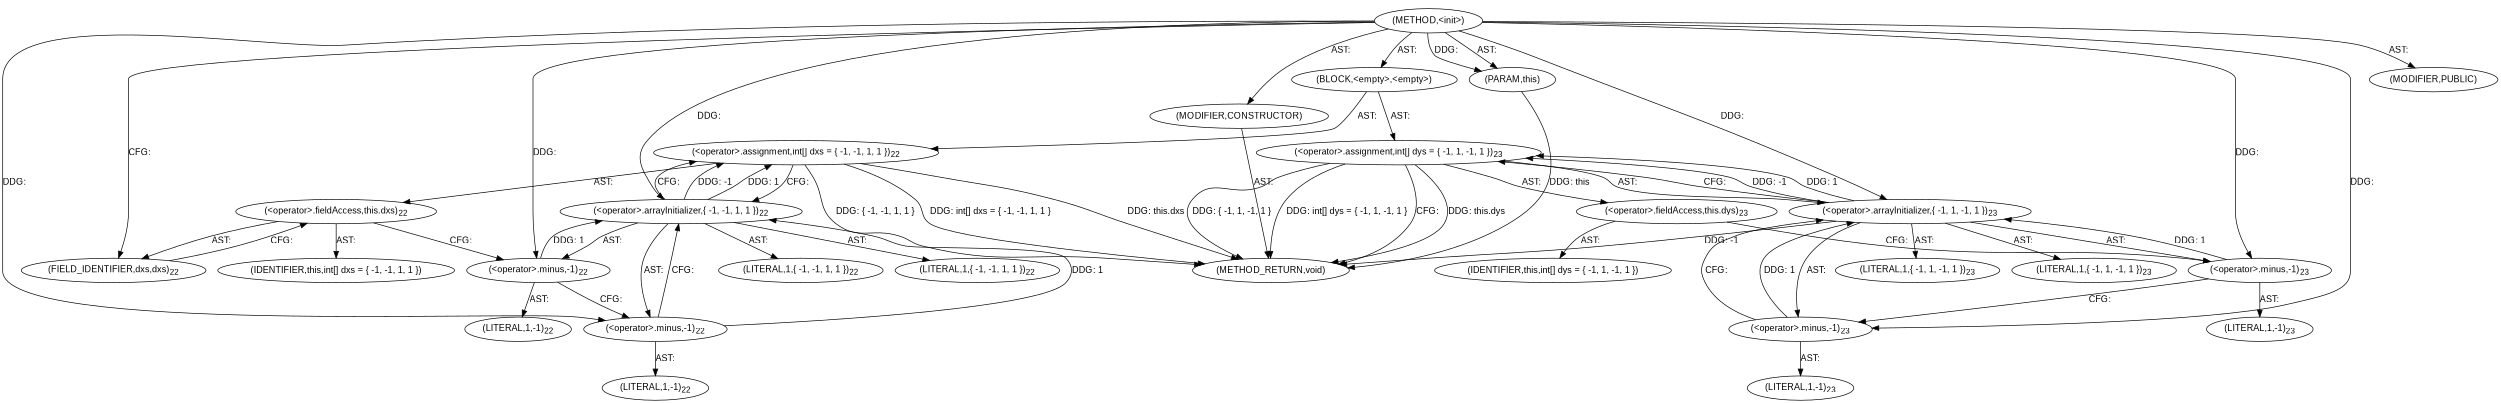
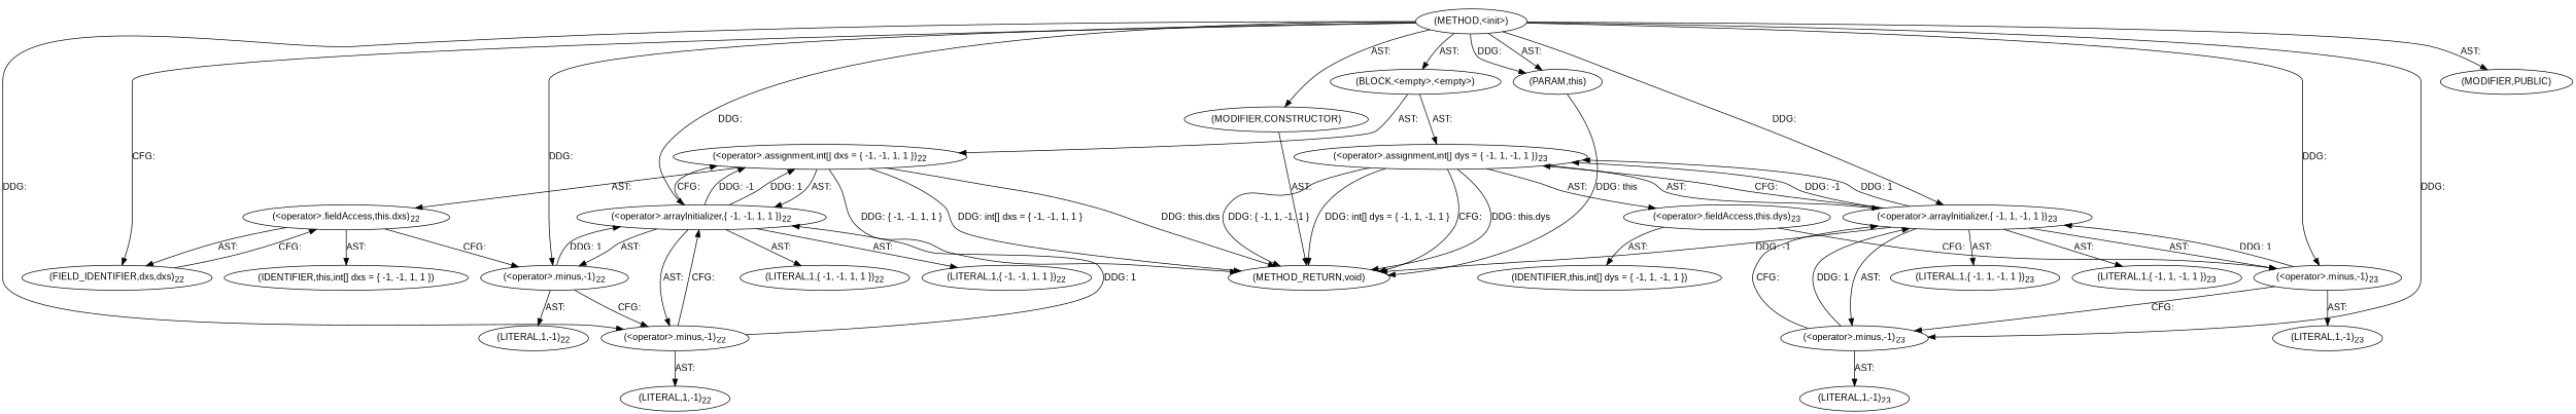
  digraph {
    fontname="Liberation Sans"
    node [fontname="Liberation Sans"]
    edge [fontname="Liberation Sans"]
    n1 [label=<(METHOD,&lt;init&gt;)>]
    n2 [label=<(PARAM,this)>]
    n3 [label=<(BLOCK,&lt;empty&gt;,&lt;empty&gt;)>]
    n4 [label=<(FIELD_IDENTIFIER,dxs,dxs)<SUB>22</SUB>>]
    n5 [label=<(&lt;operator&gt;.arrayInitializer,{ -1, -1, 1, 1 })<SUB>22</SUB>>]
    n6 [label=<(&lt;operator&gt;.minus,-1)<SUB>22</SUB>>]
    n7 [label=<(&lt;operator&gt;.minus,-1)<SUB>22</SUB>>]
    n8 [label=<(&lt;operator&gt;.arrayInitializer,{ -1, 1, -1, 1 })<SUB>23</SUB>>]
    n9 [label=<(&lt;operator&gt;.minus,-1)<SUB>23</SUB>>]
    n10 [label=<(&lt;operator&gt;.minus,-1)<SUB>23</SUB>>]
    n11 [label=<(MODIFIER,CONSTRUCTOR)>]
    n12 [label=<(MODIFIER,PUBLIC)>]
    n13 [label=<(METHOD_RETURN,void)>]
    n14 [label=<(&lt;operator&gt;.assignment,int[] dxs = { -1, -1, 1, 1 })<SUB>22</SUB>>]
    n15 [label=<(&lt;operator&gt;.assignment,int[] dys = { -1, 1, -1, 1 })<SUB>23</SUB>>]
    n16 [label=<(&lt;operator&gt;.fieldAccess,this.dxs)<SUB>22</SUB>>]
    n17 [label=<(LITERAL,1,{ -1, -1, 1, 1 })<SUB>22</SUB>>]
    n18 [label=<(LITERAL,1,{ -1, -1, 1, 1 })<SUB>22</SUB>>]
    n19 [label=<(LITERAL,1,-1)<SUB>22</SUB>>]
    n20 [label=<(LITERAL,1,-1)<SUB>22</SUB>>]
    n21 [label=<(LITERAL,1,{ -1, 1, -1, 1 })<SUB>23</SUB>>]
    n22 [label=<(LITERAL,1,{ -1, 1, -1, 1 })<SUB>23</SUB>>]
    n23 [label=<(LITERAL,1,-1)<SUB>23</SUB>>]
    n24 [label=<(LITERAL,1,-1)<SUB>23</SUB>>]
    n25 [label=<(&lt;operator&gt;.fieldAccess,this.dys)<SUB>23</SUB>>]
    n26 [label=<(IDENTIFIER,this,int[] dxs = { -1, -1, 1, 1 })>]
    n27 [label=<(IDENTIFIER,this,int[] dys = { -1, 1, -1, 1 })>]
    n1 -> n2 [label="AST: "]
    n1 -> n2 [label="DDG: "]
    n1 -> n3 [label="AST: "]
    n1 -> n4 [label="CFG: "]
    n1 -> n5 [label="DDG: "]
    n1 -> n6 [label="DDG: "]
    n1 -> n7 [label="DDG: "]
    n1 -> n8 [label="DDG: "]
    n1 -> n9 [label="DDG: "]
    n1 -> n10 [label="DDG: "]
    n1 -> n11 [label="AST: "]
    n1 -> n12 [label="AST: "]
    n2 -> n13 [label="DDG: this"]
    n3 -> n14 [label="AST: "]
    n3 -> n15 [label="AST: "]
    n4 -> n16 [label="CFG: "]
    n5 -> n6 [label="AST: "]
    n5 -> n7 [label="AST: "]
    n5 -> n14 [label="CFG: "]
    n5 -> n14 [label="DDG: -1"]
    n5 -> n14 [label="DDG: 1"]
    n5 -> n17 [label="AST: "]
    n5 -> n18 [label="AST: "]
    n6 -> n5 [label="DDG: 1"]
    n6 -> n7 [label="CFG: "]
    n6 -> n19 [label="AST: "]
    n7 -> n5 [label="CFG: "]
    n7 -> n5 [label="DDG: 1"]
    n7 -> n20 [label="AST: "]
    n8 -> n9 [label="AST: "]
    n8 -> n10 [label="AST: "]
    n8 -> n13 [label="DDG: -1"]
    n8 -> n15 [label="CFG: "]
    n8 -> n15 [label="DDG: -1"]
    n8 -> n15 [label="DDG: 1"]
    n8 -> n21 [label="AST: "]
    n8 -> n22 [label="AST: "]
    n9 -> n8 [label="DDG: 1"]
    n9 -> n10 [label="CFG: "]
    n9 -> n23 [label="AST: "]
    n10 -> n8 [label="CFG: "]
    n10 -> n8 [label="DDG: 1"]
    n10 -> n24 [label="AST: "]
    n11 -> n13 [label="AST: "]
-   n14 -> n5 [label="CFG: "]
+   n14 -> n5 [label="AST: "]
    n14 -> n13 [label="DDG: this.dxs"]
    n14 -> n13 [label="DDG: { -1, -1, 1, 1 }"]
    n14 -> n13 [label="DDG: int[] dxs = { -1, -1, 1, 1 }"]
    n14 -> n16 [label="AST: "]
    n15 -> n8 [label="AST: "]
    n15 -> n13 [label="CFG: "]
    n15 -> n13 [label="DDG: this.dys"]
    n15 -> n13 [label="DDG: { -1, 1, -1, 1 }"]
    n15 -> n13 [label="DDG: int[] dys = { -1, 1, -1, 1 }"]
    n15 -> n25 [label="AST: "]
    n16 -> n4 [label="AST: "]
    n16 -> n6 [label="CFG: "]
    n16 -> n26 [label="AST: "]
    n25 -> n9 [label="CFG: "]
    n25 -> n27 [label="AST: "]
  }
